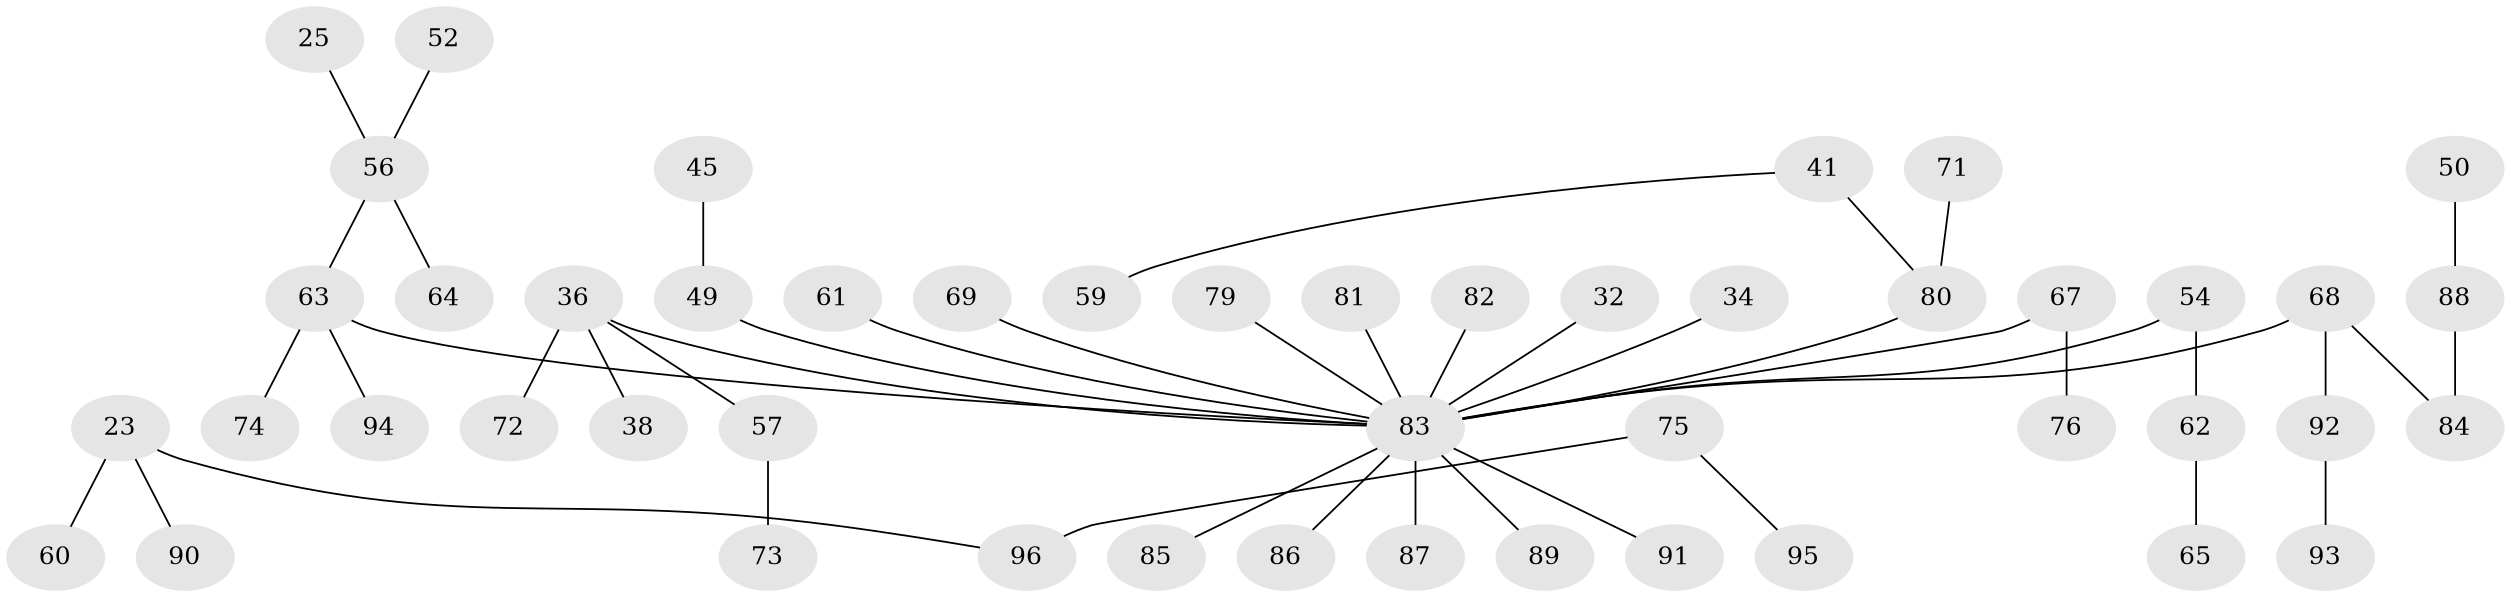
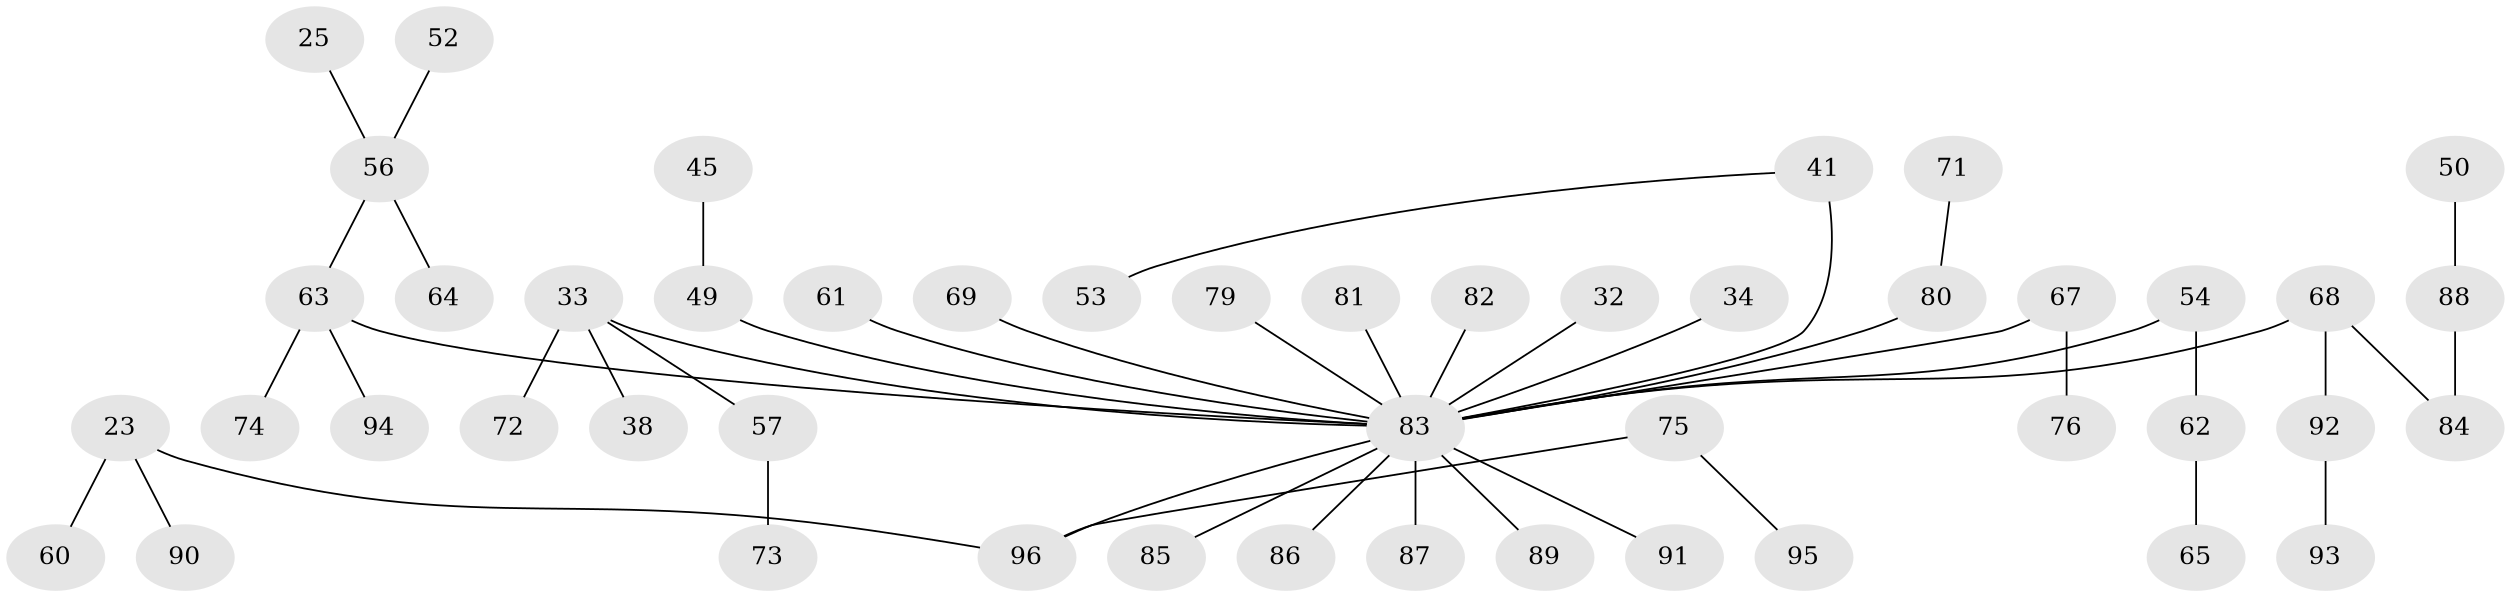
  graph {
    node [color=gray90 style=filled]
    23
    60
    96 [super="+21"]
    90
    56 [super="+18"]
    63 [super="+10+17"]
    64
    25
    32 [super="+14"]
    83 [super="+11+29+33+37+28+58+70+1+3+13+12+43+78+22+24+27"]
    85
    86
    87
    89
    91
    34
-   36 [super="+35+31+16"]
+   36 [super="+35+31+16" label=33]
    38
    57
    72
    73
    41
-   53 [label=59]
+   53
    49 [super="+5"]
    45
    88 [super="+47"]
    84
    50
    52
    54 [super="+42+48"]
    62
    65
    74
    94
    61
    67
    76
    68 [super="+66"]
    92 [super="+59"]
    93
    69
    80 [super="+46"]
    71
    75
    95
    79
    81
    82
    23 -- 60
    23 -- 96
    23 -- 90
    56 -- 63
    56 -- 64
    63 -- 83
    63 -- 74
    63 -- 94
    25 -- 56
    32 -- 83
+   83 -- 96
    83 -- 85
    83 -- 86
    83 -- 87
    83 -- 89
    83 -- 91
    34 -- 83
    36 -- 83
    36 -- 38
    36 -- 57
    36 -- 72
    57 -- 73
-   41 -- 80
+   41 -- 83
    41 -- 53
    49 -- 83
    45 -- 49
    88 -- 84
    50 -- 88
    52 -- 56
    54 -- 83
    54 -- 62
    62 -- 65
    61 -- 83
    67 -- 83
    67 -- 76
    68 -- 83
    68 -- 84
    68 -- 92
    92 -- 93
    69 -- 83
    80 -- 83
    71 -- 80
    75 -- 96
    75 -- 95
    79 -- 83
    81 -- 83
    82 -- 83
  }
